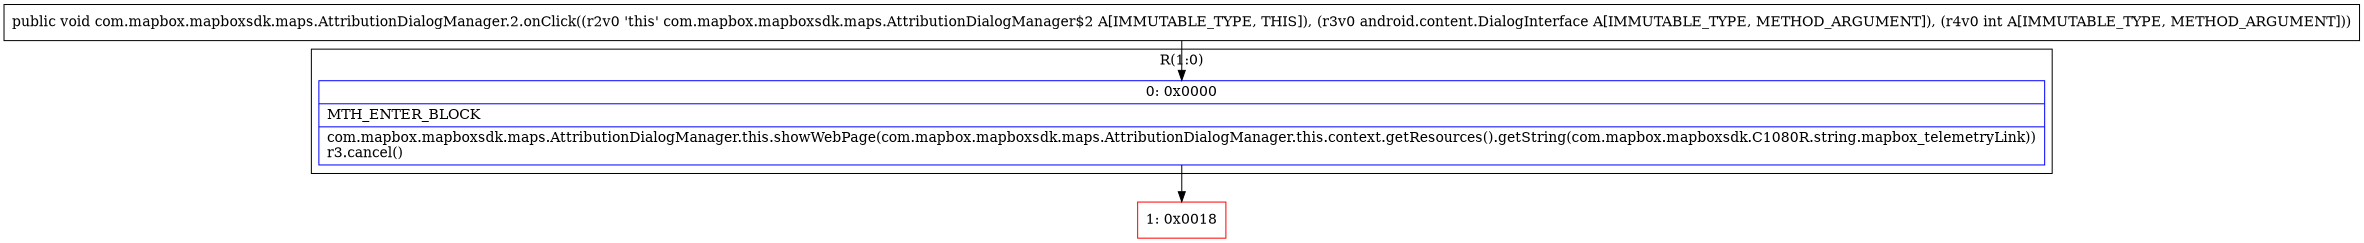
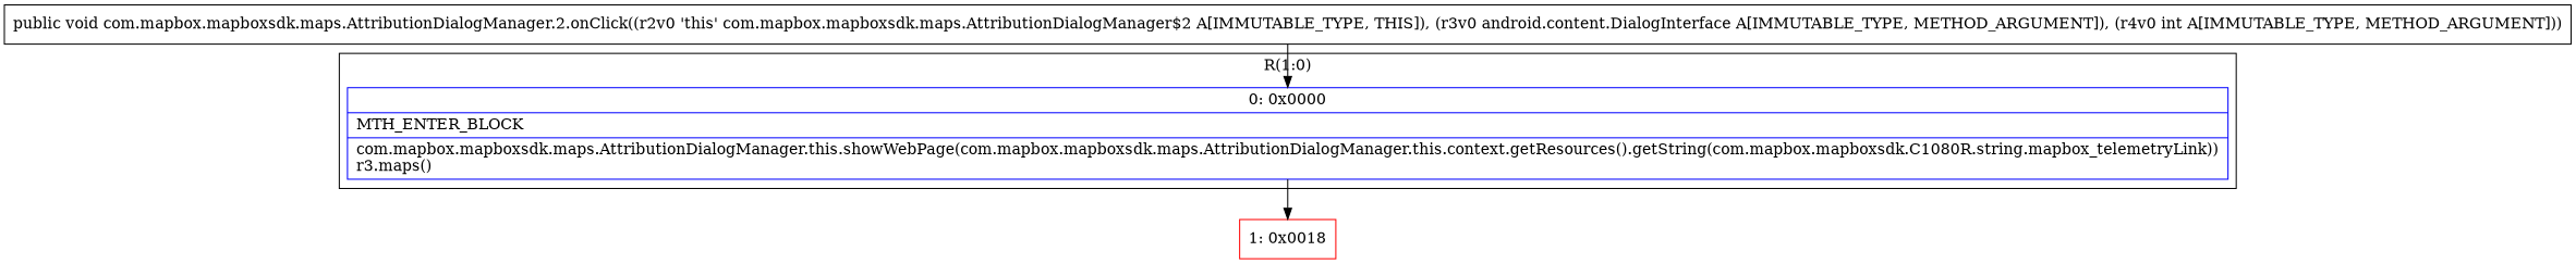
  digraph {
    node [shape=record]
-   n1 [color=blue label="{0\:\ 0x0000|MTH_ENTER_BLOCK\l|com.mapbox.mapboxsdk.maps.AttributionDialogManager.this.showWebPage(com.mapbox.mapboxsdk.maps.AttributionDialogManager.this.context.getResources().getString(com.mapbox.mapboxsdk.C1080R.string.mapbox_telemetryLink))\lr3.cancel()\l}"]
+   n1 [color=blue label="{0\:\ 0x0000|MTH_ENTER_BLOCK\l|com.mapbox.mapboxsdk.maps.AttributionDialogManager.this.showWebPage(com.mapbox.mapboxsdk.maps.AttributionDialogManager.this.context.getResources().getString(com.mapbox.mapboxsdk.C1080R.string.mapbox_telemetryLink))\lr3.maps()\l}"]
    n2 [color=red label="{1\:\ 0x0018}"]
    n3 [label="{public void com.mapbox.mapboxsdk.maps.AttributionDialogManager.2.onClick((r2v0 'this' com.mapbox.mapboxsdk.maps.AttributionDialogManager$2 A[IMMUTABLE_TYPE, THIS]), (r3v0 android.content.DialogInterface A[IMMUTABLE_TYPE, METHOD_ARGUMENT]), (r4v0 int A[IMMUTABLE_TYPE, METHOD_ARGUMENT])) }"]
    subgraph cluster_1 {
      label="R(1:0)"
      n1
    }
    n1 -> n2
    n3 -> n1
  }
